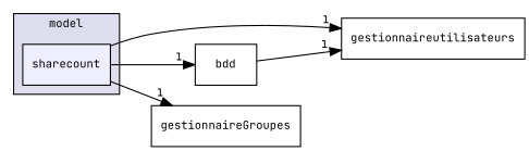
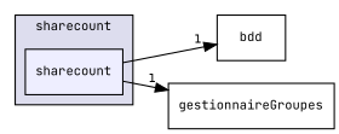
  digraph {
    compound=true
    rankdir=LR
    fontname="JetBrains Mono"
    node [fontname="JetBrains Mono" fontsize=10 shape=box]
    edge [headlabel=1 labeldistance=1.5 labelfontname=Helvetica labelfontsize=10 fontname="JetBrains Mono"]
    n1 [fillcolor="#eeeeff" label=sharecount pencolor=black style=filled]
-   n2 [label=gestionnaireutilisateurs]
    n3 [label=bdd]
    n4 [label=gestionnaireGroupes]
    subgraph cluster_1 {
      bgcolor="#ddddee"
      fontsize=10
-     label=model
+     label=sharecount
      pencolor=black
      n1
    }
-   n1 -> n2
    n1 -> n3
    n1 -> n4
-   n3 -> n2
  }
